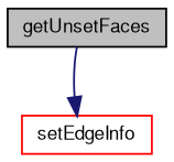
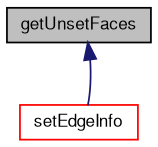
  digraph {
    rankdir=TB
    node [fontname=FreeSans fontsize=10 shape=record]
    n1 [color=black fillcolor=grey75 fontcolor=black height=0.2 label=getUnsetFaces style=filled width=0.4]
    n2 [color=red height=0.2 label=setEdgeInfo width=0.4]
-   n1 -> n2 [color=midnightblue fontname=FreeSans fontsize=10 labelfontname=FreeSans labelfontsize=10 style=solid]
+   n2 -> n1 [color=midnightblue fontname=FreeSans fontsize=10 labelfontname=FreeSans labelfontsize=10 style=solid]
  }
